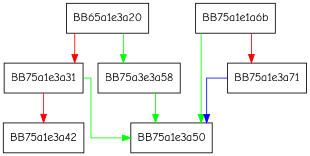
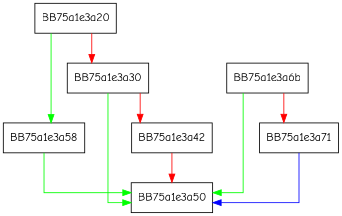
  digraph {
    fontname="Comic Neue"
    splines=ortho
    node [fontname="Comic Neue" shape=box]
    edge [color=green fontname="Comic Neue"]
-   BB75a1e3a20 [label=BB65a1e3a20]
-   BB75a1e3a58 [label=BB75a3e3a58]
-   BB75a1e3a30 [label=BB75a1e3a31]
+   BB75a1e3a20
+   BB75a1e3a58
+   BB75a1e3a30
    BB75a1e3a50
    n5 [label=BB75a1e3a42]
-   BB75a1e3a6b [label=BB75a1e1a6b]
+   BB75a1e3a6b
    BB75a1e3a71
    BB75a1e3a20 -> BB75a1e3a58
    BB75a1e3a20 -> BB75a1e3a30 [color=red]
    BB75a1e3a58 -> BB75a1e3a50
    BB75a1e3a30 -> BB75a1e3a50
    BB75a1e3a30 -> n5 [color=red]
+   n5 -> BB75a1e3a50 [color=red]
    BB75a1e3a6b -> BB75a1e3a50
    BB75a1e3a6b -> BB75a1e3a71 [color=red]
    BB75a1e3a71 -> BB75a1e3a50 [color=blue]
  }
